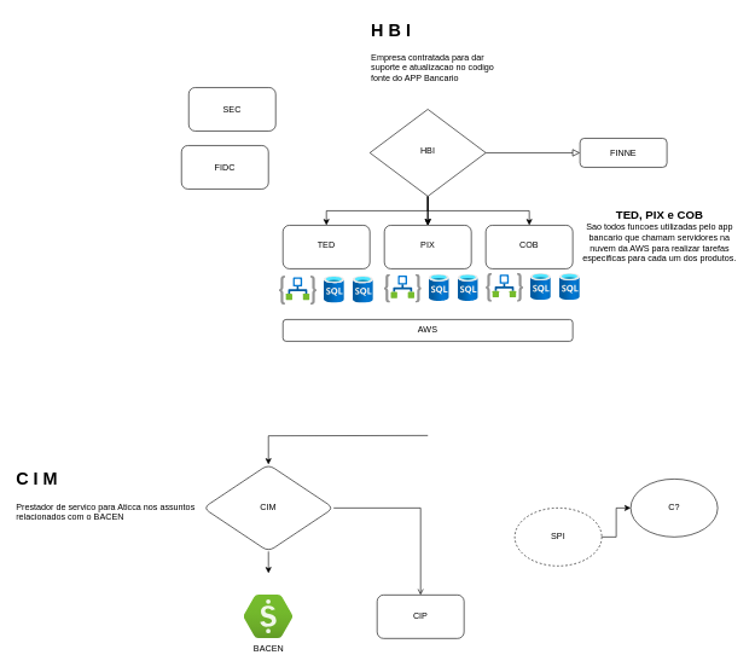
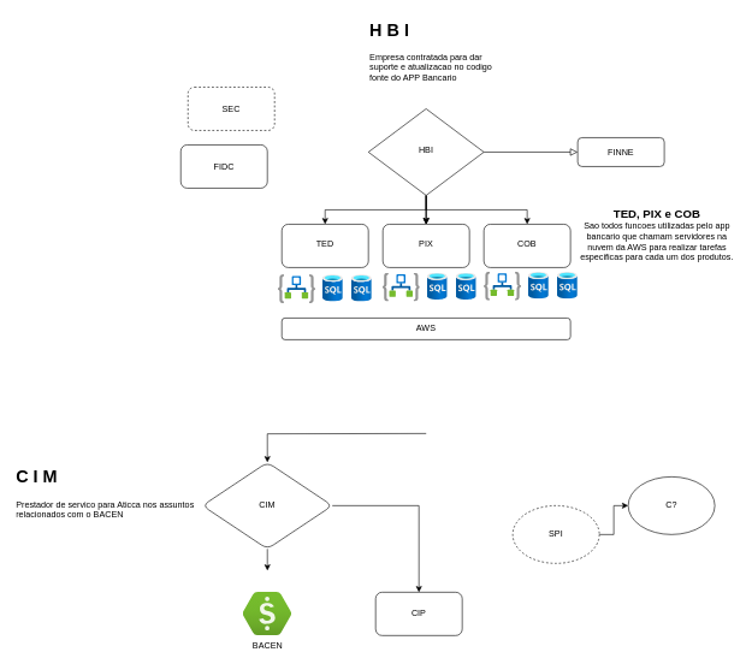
  <mxCell id="0" />
  <mxCell id="1" parent="0" />
  <mxCell id="2" value="" style="edgeStyle=orthogonalEdgeStyle;rounded=0;html=1;jettySize=auto;orthogonalLoop=1;fontSize=11;endArrow=block;endFill=0;endSize=8;strokeWidth=1;shadow=0;labelBackgroundColor=none;" parent="1" source="8" target="9" edge="1"><mxGeometry y="10" relative="1" as="geometry"><mxPoint as="offset" /></mxGeometry></mxCell>
  <mxCell id="3" value="" style="edgeStyle=orthogonalEdgeStyle;rounded=0;orthogonalLoop=1;jettySize=auto;html=1;" edge="1" parent="1" source="8" target="12"><mxGeometry relative="1" as="geometry" /></mxCell>
  <mxCell id="4" value="" style="edgeStyle=orthogonalEdgeStyle;rounded=0;orthogonalLoop=1;jettySize=auto;html=1;" edge="1" parent="1" source="8" target="13"><mxGeometry relative="1" as="geometry" /></mxCell>
  <mxCell id="5" value="" style="edgeStyle=orthogonalEdgeStyle;rounded=0;orthogonalLoop=1;jettySize=auto;html=1;" edge="1" parent="1" source="8" target="13"><mxGeometry relative="1" as="geometry" /></mxCell>
  <mxCell id="6" value="" style="edgeStyle=orthogonalEdgeStyle;rounded=0;orthogonalLoop=1;jettySize=auto;html=1;" edge="1" parent="1" source="8" target="13"><mxGeometry relative="1" as="geometry" /></mxCell>
  <mxCell id="7" value="" style="edgeStyle=orthogonalEdgeStyle;rounded=0;orthogonalLoop=1;jettySize=auto;html=1;" edge="1" parent="1" source="8" target="14"><mxGeometry relative="1" as="geometry" /></mxCell>
  <mxCell id="8" value="HBI" style="rhombus;whiteSpace=wrap;html=1;shadow=0;fontFamily=Helvetica;fontSize=12;align=center;strokeWidth=1;spacing=6;spacingTop=-4;strokeColor=default;" parent="1" vertex="1"><mxGeometry x="510" y="150" width="160" height="120" as="geometry" /></mxCell>
  <mxCell id="9" value="FINNE" style="rounded=1;whiteSpace=wrap;html=1;fontSize=12;glass=0;strokeWidth=1;shadow=0;" parent="1" vertex="1"><mxGeometry x="800" y="190" width="120" height="40" as="geometry" /></mxCell>
  <mxCell id="10" value="No" style="rounded=0;html=1;jettySize=auto;orthogonalLoop=1;fontSize=11;endArrow=block;endFill=0;endSize=8;strokeWidth=1;shadow=0;labelBackgroundColor=none;edgeStyle=orthogonalEdgeStyle;" parent="1" edge="1"><mxGeometry x="0.333" y="20" relative="1" as="geometry"><mxPoint as="offset" /><mxPoint x="430" y="500" as="sourcePoint" /></mxGeometry></mxCell>
  <mxCell id="11" value="" style="edgeStyle=orthogonalEdgeStyle;rounded=0;html=1;jettySize=auto;orthogonalLoop=1;fontSize=11;endArrow=block;endFill=0;endSize=8;strokeWidth=1;shadow=0;labelBackgroundColor=none;" parent="1" edge="1"><mxGeometry y="10" relative="1" as="geometry"><mxPoint as="offset" /><mxPoint x="530" y="460" as="targetPoint" /></mxGeometry></mxCell>
  <mxCell id="12" value="TED" style="rounded=1;whiteSpace=wrap;html=1;shadow=0;strokeWidth=1;spacing=6;spacingTop=-4;" vertex="1" parent="1"><mxGeometry x="390" y="310" width="120" height="60" as="geometry" /></mxCell>
  <mxCell id="13" value="PIX" style="rounded=1;whiteSpace=wrap;html=1;shadow=0;strokeWidth=1;spacing=6;spacingTop=-4;" vertex="1" parent="1"><mxGeometry x="530" y="310" width="120" height="60" as="geometry" /></mxCell>
  <mxCell id="14" value="COB" style="rounded=1;whiteSpace=wrap;html=1;shadow=0;strokeWidth=1;spacing=6;spacingTop=-4;" vertex="1" parent="1"><mxGeometry x="670" y="310" width="120" height="60" as="geometry" /></mxCell>
  <mxCell id="15" value="" style="edgeStyle=orthogonalEdgeStyle;rounded=0;orthogonalLoop=1;jettySize=auto;html=1;" edge="1" parent="1" target="19"><mxGeometry relative="1" as="geometry"><mxPoint x="590.059" y="600" as="sourcePoint" /></mxGeometry></mxCell>
  <mxCell id="16" value="AWS" style="rounded=1;whiteSpace=wrap;html=1;" vertex="1" parent="1"><mxGeometry x="390" y="440" width="400" height="30" as="geometry" /></mxCell>
  <mxCell id="17" value="" style="edgeStyle=orthogonalEdgeStyle;rounded=0;orthogonalLoop=1;jettySize=auto;html=1;" edge="1" parent="1" source="19"><mxGeometry relative="1" as="geometry"><mxPoint x="370.059" y="790.039" as="targetPoint" /></mxGeometry></mxCell>
- <mxCell id="18" value="" style="edgeStyle=orthogonalEdgeStyle;rounded=0;orthogonalLoop=1;jettySize=auto;html=1;endArrow=open;" edge="1" parent="1" source="19" target="20"><mxGeometry relative="1" as="geometry" /></mxCell>
+ <mxCell id="18" value="" style="edgeStyle=orthogonalEdgeStyle;rounded=0;orthogonalLoop=1;jettySize=auto;html=1;" edge="1" parent="1" source="19" target="20"><mxGeometry relative="1" as="geometry" /></mxCell>
  <mxCell id="19" value="CIM" style="rhombus;whiteSpace=wrap;html=1;rounded=1;" vertex="1" parent="1"><mxGeometry x="280" y="640" width="180" height="120" as="geometry" /></mxCell>
  <mxCell id="20" value="CIP" style="rounded=1;whiteSpace=wrap;html=1;" vertex="1" parent="1"><mxGeometry x="520" y="820" width="120" height="60" as="geometry" /></mxCell>
  <mxCell id="21" value="FIDC" style="rounded=1;whiteSpace=wrap;html=1;" vertex="1" parent="1"><mxGeometry x="250" y="200" width="120" height="60" as="geometry" /></mxCell>
- <mxCell id="22" value="SEC" style="rounded=1;whiteSpace=wrap;html=1;" vertex="1" parent="1"><mxGeometry x="260" y="120" width="120" height="60" as="geometry" /></mxCell>
+ <mxCell id="22" value="SEC" style="rounded=1;whiteSpace=wrap;html=1;dashed=1;" vertex="1" parent="1"><mxGeometry x="260" y="120" width="120" height="60" as="geometry" /></mxCell>
  <mxCell id="23" value="" style="edgeStyle=orthogonalEdgeStyle;rounded=0;orthogonalLoop=1;jettySize=auto;html=1;" edge="1" parent="1" source="24" target="25"><mxGeometry relative="1" as="geometry" /></mxCell>
  <mxCell id="24" value="SPI" style="ellipse;whiteSpace=wrap;html=1;dashed=1;" vertex="1" parent="1"><mxGeometry x="710" y="700" width="120" height="80" as="geometry" /></mxCell>
  <mxCell id="25" value="C?" style="ellipse;whiteSpace=wrap;html=1;" vertex="1" parent="1"><mxGeometry x="870" y="660" width="120" height="80" as="geometry" /></mxCell>
  <mxCell id="26" value="&lt;h1 style=&quot;margin-top: 0px;&quot;&gt;C I M&lt;/h1&gt;&lt;p&gt;Prestador de servico para Aticca nos assuntos relacionados com o BACEN&lt;/p&gt;" style="text;html=1;whiteSpace=wrap;overflow=hidden;rounded=0;" vertex="1" parent="1"><mxGeometry x="20" y="640" width="250" height="100" as="geometry" /></mxCell>
  <mxCell id="27" value="&lt;h1 style=&quot;margin-top: 0px;&quot;&gt;H B I&lt;/h1&gt;&lt;p&gt;Empresa contratada para dar suporte e atualizacao no codigo fonte do APP Bancario&lt;/p&gt;" style="text;html=1;whiteSpace=wrap;overflow=hidden;rounded=0;" vertex="1" parent="1"><mxGeometry x="510" y="20" width="180" height="120" as="geometry" /></mxCell>
  <mxCell id="28" value="&lt;b&gt;&lt;font style=&quot;font-size: 16px;&quot;&gt;TED, PIX e COB&lt;br&gt;&lt;/font&gt;&lt;/b&gt;Sao todos funcoes utilizadas pelo app bancario que chamam servidores na nuvem da AWS para realizar tarefas especificas para cada um dos produtos." style="text;html=1;align=center;verticalAlign=middle;whiteSpace=wrap;rounded=0;" vertex="1" parent="1"><mxGeometry x="800" y="270" width="220" height="110" as="geometry" /></mxCell>
  <mxCell id="29" value="BACEN" style="image;aspect=fixed;html=1;points=[];align=center;fontSize=12;image=img/lib/azure2/general/Cost_Management.svg;" vertex="1" parent="1"><mxGeometry x="336.5" y="820" width="67" height="60" as="geometry" /></mxCell>
  <mxCell id="30" value="" style="image;aspect=fixed;html=1;points=[];align=center;fontSize=12;image=img/lib/azure2/integration/Logic_Apps.svg;" vertex="1" parent="1"><mxGeometry x="385.17" y="380" width="51.54" height="40" as="geometry" /></mxCell>
  <mxCell id="31" value="" style="image;aspect=fixed;html=1;points=[];align=center;fontSize=12;image=img/lib/azure2/databases/SQL_Database.svg;" vertex="1" parent="1"><mxGeometry x="486.71" y="380" width="28.13" height="37.5" as="geometry" /></mxCell>
  <mxCell id="32" value="" style="image;aspect=fixed;html=1;points=[];align=center;fontSize=12;image=img/lib/azure2/databases/SQL_Database.svg;" vertex="1" parent="1"><mxGeometry x="446.71" y="380" width="28.13" height="37.5" as="geometry" /></mxCell>
  <mxCell id="33" value="" style="image;aspect=fixed;html=1;points=[];align=center;fontSize=12;image=img/lib/azure2/integration/Logic_Apps.svg;" vertex="1" parent="1"><mxGeometry x="530" y="377.5" width="51.54" height="40" as="geometry" /></mxCell>
  <mxCell id="34" value="" style="image;aspect=fixed;html=1;points=[];align=center;fontSize=12;image=img/lib/azure2/databases/SQL_Database.svg;" vertex="1" parent="1"><mxGeometry x="631.54" y="377.5" width="28.13" height="37.5" as="geometry" /></mxCell>
  <mxCell id="35" value="" style="image;aspect=fixed;html=1;points=[];align=center;fontSize=12;image=img/lib/azure2/databases/SQL_Database.svg;" vertex="1" parent="1"><mxGeometry x="591.54" y="377.5" width="28.13" height="37.5" as="geometry" /></mxCell>
  <mxCell id="36" value="" style="image;aspect=fixed;html=1;points=[];align=center;fontSize=12;image=img/lib/azure2/integration/Logic_Apps.svg;" vertex="1" parent="1"><mxGeometry x="670.33" y="376.25" width="51.54" height="40" as="geometry" /></mxCell>
  <mxCell id="37" value="" style="image;aspect=fixed;html=1;points=[];align=center;fontSize=12;image=img/lib/azure2/databases/SQL_Database.svg;" vertex="1" parent="1"><mxGeometry x="771.87" y="376.25" width="28.13" height="37.5" as="geometry" /></mxCell>
  <mxCell id="38" value="" style="image;aspect=fixed;html=1;points=[];align=center;fontSize=12;image=img/lib/azure2/databases/SQL_Database.svg;" vertex="1" parent="1"><mxGeometry x="731.87" y="376.25" width="28.13" height="37.5" as="geometry" /></mxCell>
